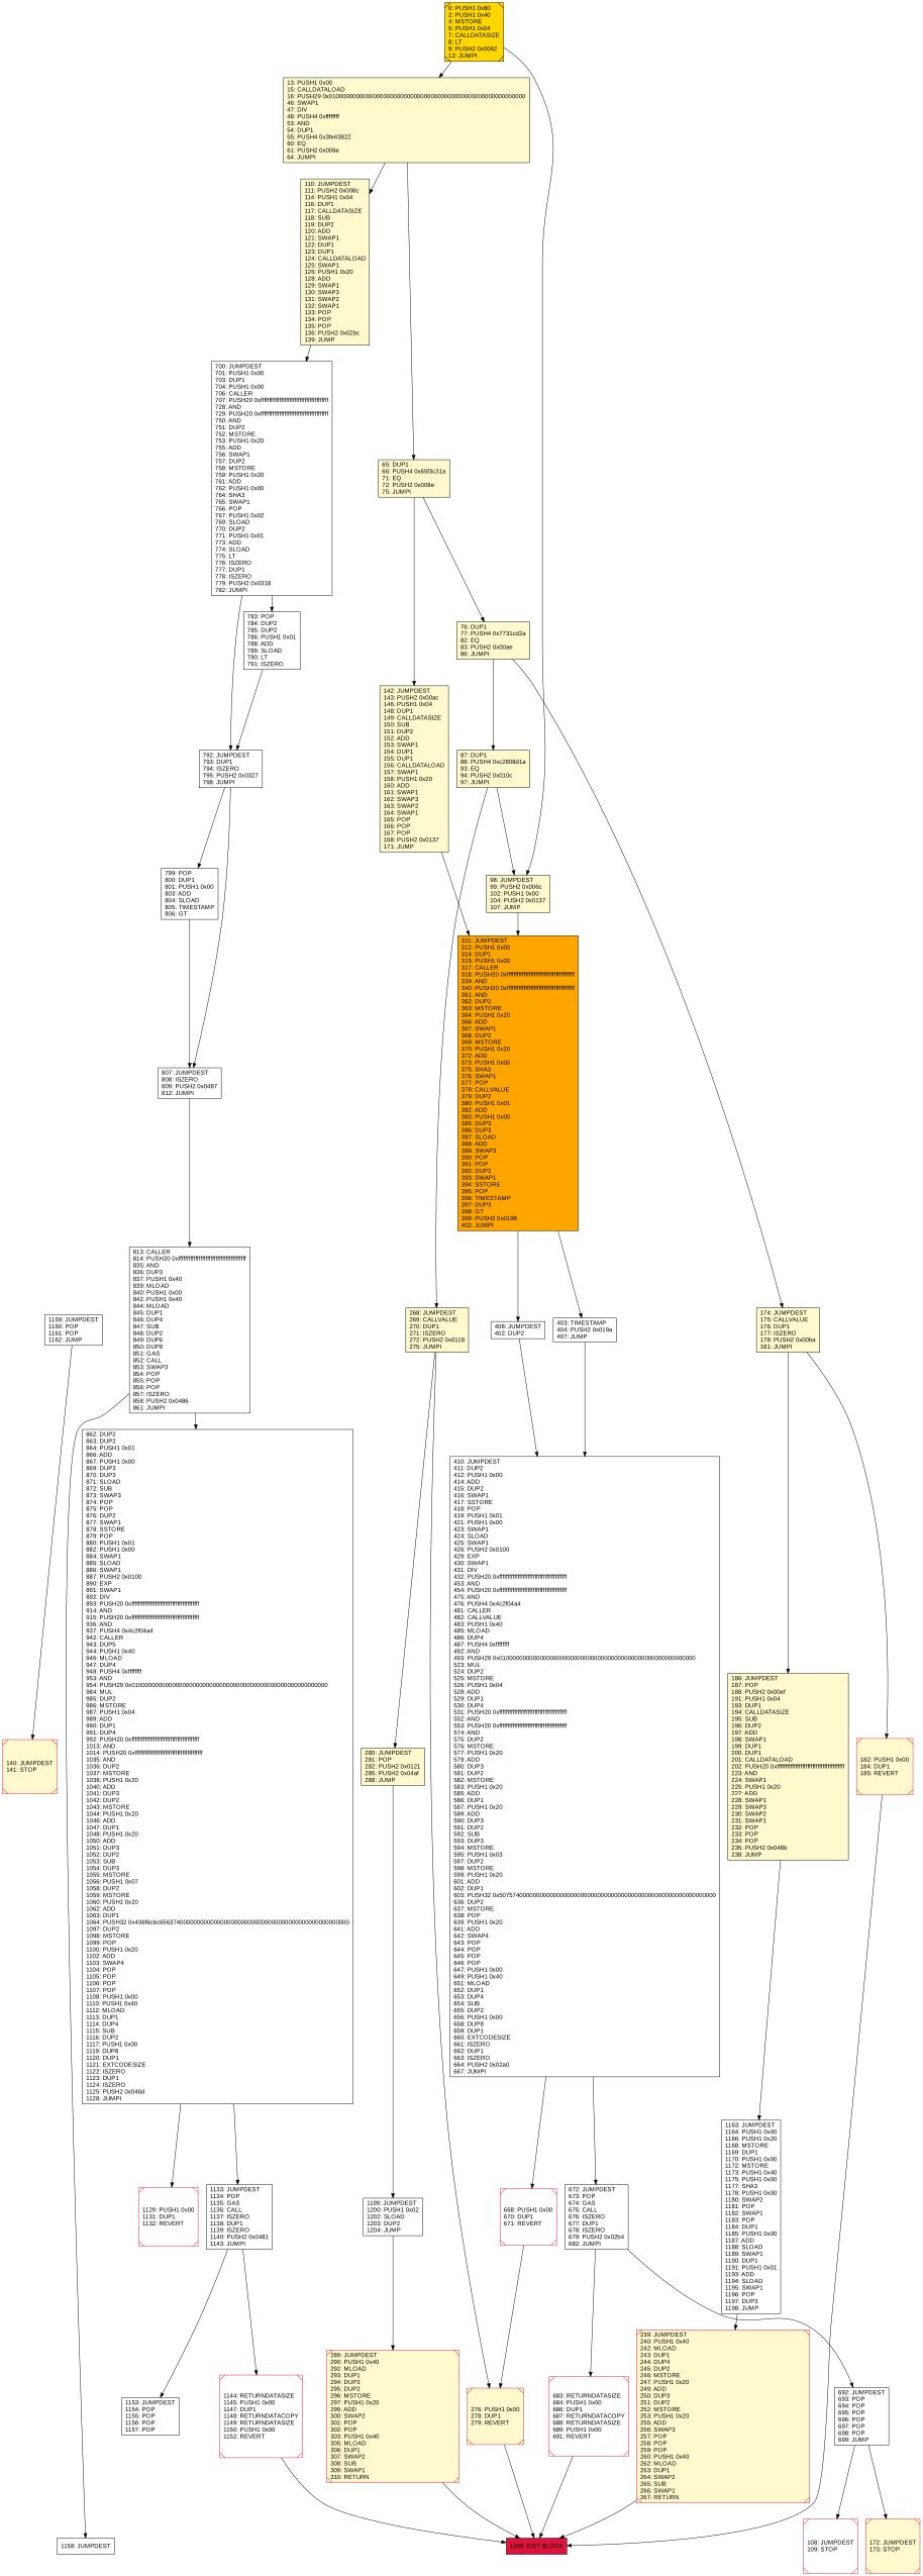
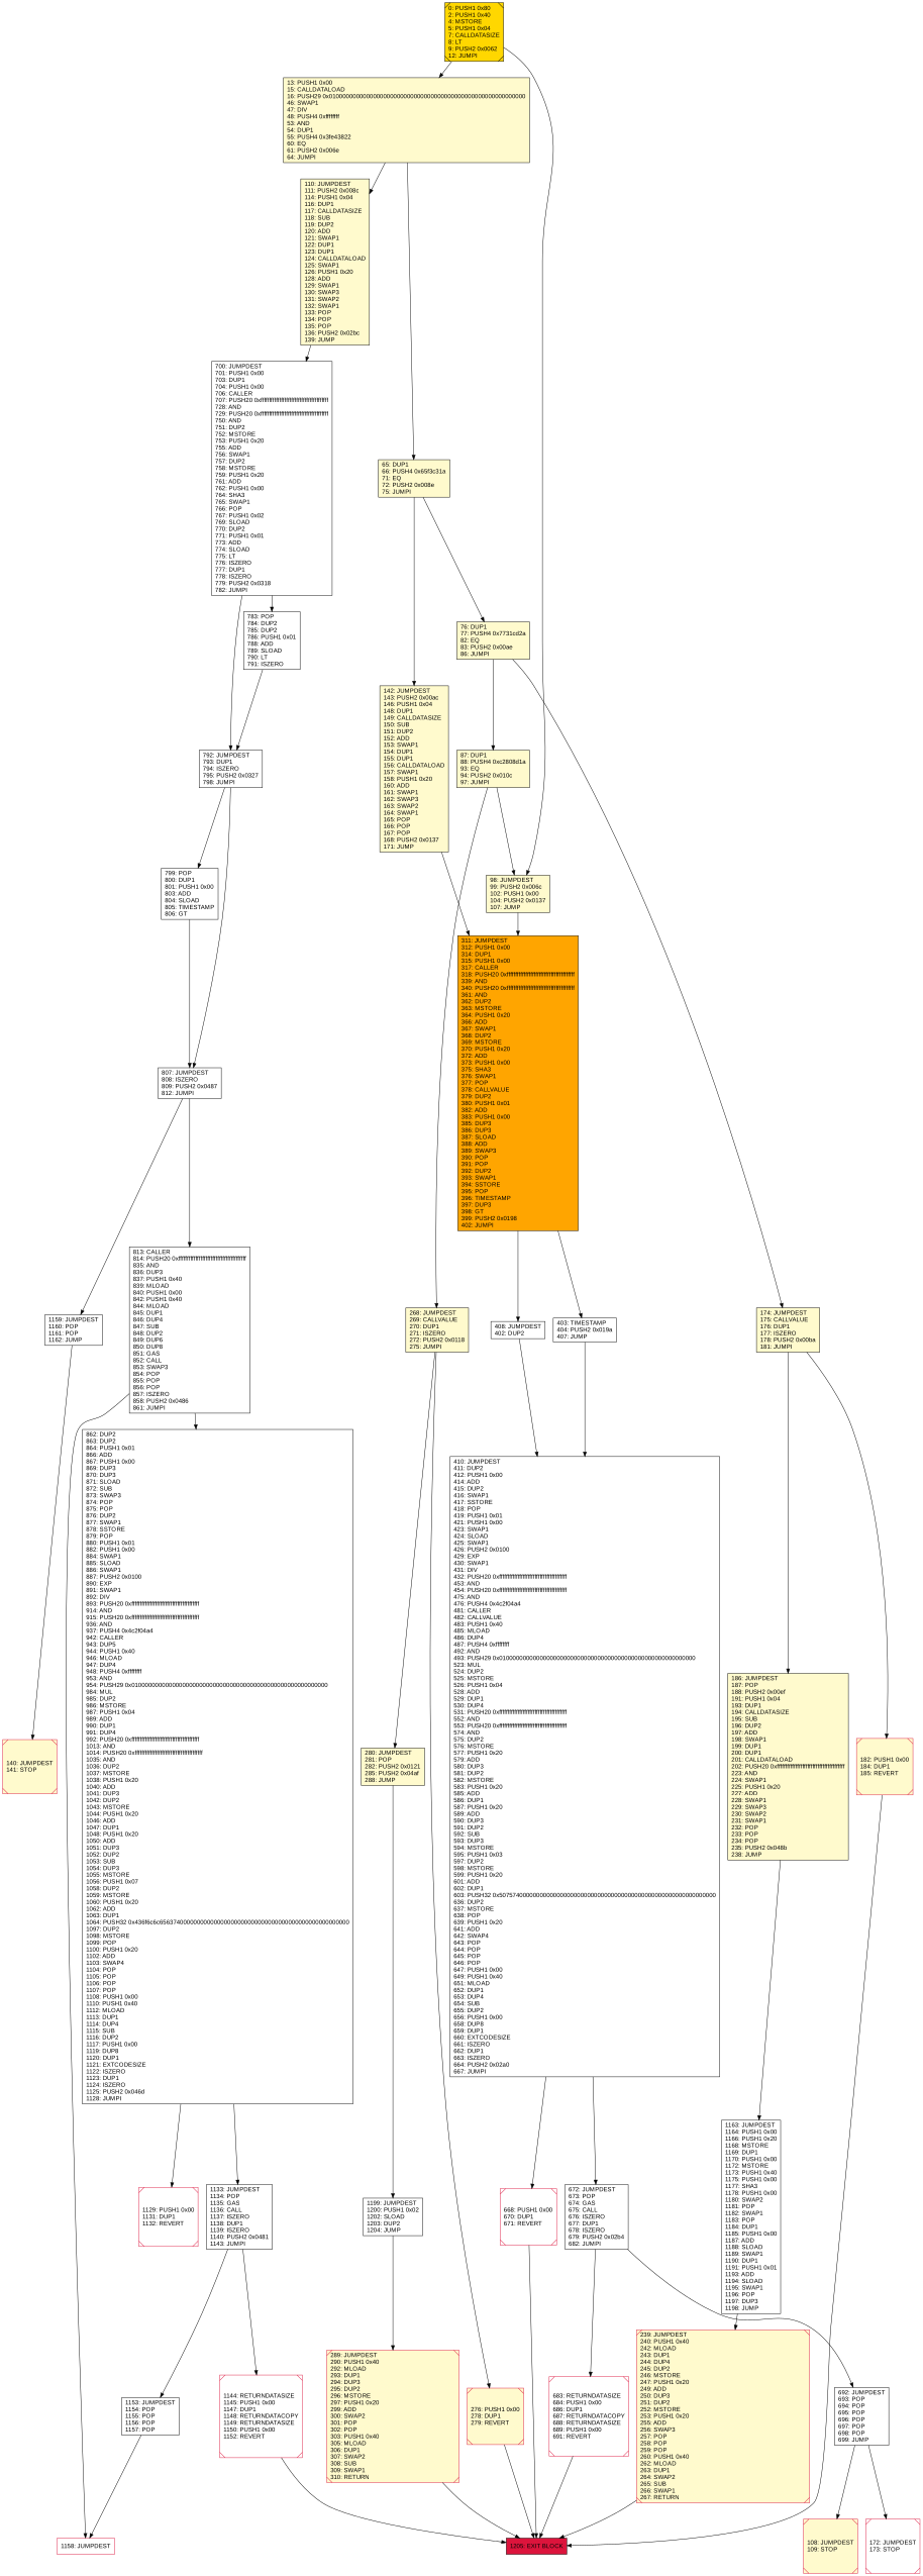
  digraph {
    rankdir=UD
    node [color=black fillcolor=white fontcolor=black fontname=arial shape=box style=filled]
    n1 [fillcolor=orange label="311: JUMPDEST\l312: PUSH1 0x00\l314: DUP1\l315: PUSH1 0x00\l317: CALLER\l318: PUSH20 0xffffffffffffffffffffffffffffffffffffffff\l339: AND\l340: PUSH20 0xffffffffffffffffffffffffffffffffffffffff\l361: AND\l362: DUP2\l363: MSTORE\l364: PUSH1 0x20\l366: ADD\l367: SWAP1\l368: DUP2\l369: MSTORE\l370: PUSH1 0x20\l372: ADD\l373: PUSH1 0x00\l375: SHA3\l376: SWAP1\l377: POP\l378: CALLVALUE\l379: DUP2\l380: PUSH1 0x01\l382: ADD\l383: PUSH1 0x00\l385: DUP3\l386: DUP3\l387: SLOAD\l388: ADD\l389: SWAP3\l390: POP\l391: POP\l392: DUP2\l393: SWAP1\l394: SSTORE\l395: POP\l396: TIMESTAMP\l397: DUP3\l398: GT\l399: PUSH2 0x0198\l402: JUMPI\l"]
    n2 [label="408: JUMPDEST\l402: DUP2\l"]
    n3 [label="403: TIMESTAMP\l404: PUSH2 0x019a\l407: JUMP\l"]
    n4 [label="410: JUMPDEST\l411: DUP2\l412: PUSH1 0x00\l414: ADD\l415: DUP2\l416: SWAP1\l417: SSTORE\l418: POP\l419: PUSH1 0x01\l421: PUSH1 0x00\l423: SWAP1\l424: SLOAD\l425: SWAP1\l426: PUSH2 0x0100\l429: EXP\l430: SWAP1\l431: DIV\l432: PUSH20 0xffffffffffffffffffffffffffffffffffffffff\l453: AND\l454: PUSH20 0xffffffffffffffffffffffffffffffffffffffff\l475: AND\l476: PUSH4 0x4c2f04a4\l481: CALLER\l482: CALLVALUE\l483: PUSH1 0x40\l485: MLOAD\l486: DUP4\l487: PUSH4 0xffffffff\l492: AND\l493: PUSH29 0x0100000000000000000000000000000000000000000000000000000000\l523: MUL\l524: DUP2\l525: MSTORE\l526: PUSH1 0x04\l528: ADD\l529: DUP1\l530: DUP4\l531: PUSH20 0xffffffffffffffffffffffffffffffffffffffff\l552: AND\l553: PUSH20 0xffffffffffffffffffffffffffffffffffffffff\l574: AND\l575: DUP2\l576: MSTORE\l577: PUSH1 0x20\l579: ADD\l580: DUP3\l581: DUP2\l582: MSTORE\l583: PUSH1 0x20\l585: ADD\l586: DUP1\l587: PUSH1 0x20\l589: ADD\l590: DUP3\l591: DUP2\l592: SUB\l593: DUP3\l594: MSTORE\l595: PUSH1 0x03\l597: DUP2\l598: MSTORE\l599: PUSH1 0x20\l601: ADD\l602: DUP1\l603: PUSH32 0x5075740000000000000000000000000000000000000000000000000000000000\l636: DUP2\l637: MSTORE\l638: POP\l639: PUSH1 0x20\l641: ADD\l642: SWAP4\l643: POP\l644: POP\l645: POP\l646: POP\l647: PUSH1 0x00\l649: PUSH1 0x40\l651: MLOAD\l652: DUP1\l653: DUP4\l654: SUB\l655: DUP2\l656: PUSH1 0x00\l658: DUP8\l659: DUP1\l660: EXTCODESIZE\l661: ISZERO\l662: DUP1\l663: ISZERO\l664: PUSH2 0x02a0\l667: JUMPI\l"]
    n5 [label="672: JUMPDEST\l673: POP\l674: GAS\l675: CALL\l676: ISZERO\l677: DUP1\l678: ISZERO\l679: PUSH2 0x02b4\l682: JUMPI\l"]
    n6 [color=crimson label="683: RETURNDATASIZE\l684: PUSH1 0x00\l686: DUP1\l687: RETURNDATACOPY\l688: RETURNDATASIZE\l689: PUSH1 0x00\l691: REVERT\l" shape=Msquare]
    n7 [label="692: JUMPDEST\l693: POP\l694: POP\l695: POP\l696: POP\l697: POP\l698: POP\l699: JUMP\l"]
    n8 [fillcolor=crimson label="1205: EXIT BLOCK\l"]
-   n9 [color=crimson label="108: JUMPDEST\l109: STOP\l" shape=Msquare]
-   n10 [color=crimson fillcolor=lemonchiffon label="172: JUMPDEST\l173: STOP\l" shape=Msquare]
+   n9 [color=crimson fillcolor=lemonchiffon label="108: JUMPDEST\l109: STOP\l" shape=Msquare]
+   n10 [color=crimson label="172: JUMPDEST\l173: STOP\l" shape=Msquare]
    n11 [fillcolor=lemonchiffon label="142: JUMPDEST\l143: PUSH2 0x00ac\l146: PUSH1 0x04\l148: DUP1\l149: CALLDATASIZE\l150: SUB\l151: DUP2\l152: ADD\l153: SWAP1\l154: DUP1\l155: DUP1\l156: CALLDATALOAD\l157: SWAP1\l158: PUSH1 0x20\l160: ADD\l161: SWAP1\l162: SWAP3\l163: SWAP2\l164: SWAP1\l165: POP\l166: POP\l167: POP\l168: PUSH2 0x0137\l171: JUMP\l"]
    n12 [label="799: POP\l800: DUP1\l801: PUSH1 0x00\l803: ADD\l804: SLOAD\l805: TIMESTAMP\l806: GT\l"]
    n13 [label="807: JUMPDEST\l808: ISZERO\l809: PUSH2 0x0487\l812: JUMPI\l"]
    n14 [label="1159: JUMPDEST\l1160: POP\l1161: POP\l1162: JUMP\l"]
    n15 [label="813: CALLER\l814: PUSH20 0xffffffffffffffffffffffffffffffffffffffff\l835: AND\l836: DUP3\l837: PUSH1 0x40\l839: MLOAD\l840: PUSH1 0x00\l842: PUSH1 0x40\l844: MLOAD\l845: DUP1\l846: DUP4\l847: SUB\l848: DUP2\l849: DUP6\l850: DUP8\l851: GAS\l852: CALL\l853: SWAP3\l854: POP\l855: POP\l856: POP\l857: ISZERO\l858: PUSH2 0x0486\l861: JUMPI\l"]
    n16 [color=crimson label="668: PUSH1 0x00\l670: DUP1\l671: REVERT\l" shape=Msquare]
    n17 [fillcolor=lemonchiffon label="280: JUMPDEST\l281: POP\l282: PUSH2 0x0121\l285: PUSH2 0x04af\l288: JUMP\l"]
    n18 [label="1199: JUMPDEST\l1200: PUSH1 0x02\l1202: SLOAD\l1203: DUP2\l1204: JUMP\l"]
    n19 [color=crimson fillcolor=lemonchiffon label="289: JUMPDEST\l290: PUSH1 0x40\l292: MLOAD\l293: DUP1\l294: DUP3\l295: DUP2\l296: MSTORE\l297: PUSH1 0x20\l299: ADD\l300: SWAP2\l301: POP\l302: POP\l303: PUSH1 0x40\l305: MLOAD\l306: DUP1\l307: SWAP2\l308: SUB\l309: SWAP1\l310: RETURN\l" shape=Msquare]
    n20 [color=crimson label="1129: PUSH1 0x00\l1131: DUP1\l1132: REVERT\l" shape=Msquare]
    n21 [fillcolor=lemonchiffon label="174: JUMPDEST\l175: CALLVALUE\l176: DUP1\l177: ISZERO\l178: PUSH2 0x00ba\l181: JUMPI\l"]
    n22 [color=crimson fillcolor=lemonchiffon label="182: PUSH1 0x00\l184: DUP1\l185: REVERT\l" shape=Msquare]
    n23 [fillcolor=lemonchiffon label="186: JUMPDEST\l187: POP\l188: PUSH2 0x00ef\l191: PUSH1 0x04\l193: DUP1\l194: CALLDATASIZE\l195: SUB\l196: DUP2\l197: ADD\l198: SWAP1\l199: DUP1\l200: DUP1\l201: CALLDATALOAD\l202: PUSH20 0xffffffffffffffffffffffffffffffffffffffff\l223: AND\l224: SWAP1\l225: PUSH1 0x20\l227: ADD\l228: SWAP1\l229: SWAP3\l230: SWAP2\l231: SWAP1\l232: POP\l233: POP\l234: POP\l235: PUSH2 0x048b\l238: JUMP\l"]
    n24 [label="1163: JUMPDEST\l1164: PUSH1 0x00\l1166: PUSH1 0x20\l1168: MSTORE\l1169: DUP1\l1170: PUSH1 0x00\l1172: MSTORE\l1173: PUSH1 0x40\l1175: PUSH1 0x00\l1177: SHA3\l1178: PUSH1 0x00\l1180: SWAP2\l1181: POP\l1182: SWAP1\l1183: POP\l1184: DUP1\l1185: PUSH1 0x00\l1187: ADD\l1188: SLOAD\l1189: SWAP1\l1190: DUP1\l1191: PUSH1 0x01\l1193: ADD\l1194: SLOAD\l1195: SWAP1\l1196: POP\l1197: DUP3\l1198: JUMP\l"]
    n25 [color=crimson fillcolor=lemonchiffon label="140: JUMPDEST\l141: STOP\l" shape=Msquare]
-   n26 [label="1158: JUMPDEST\l"]
+   n26 [color=crimson label="1158: JUMPDEST\l"]
    n27 [label="862: DUP2\l863: DUP2\l864: PUSH1 0x01\l866: ADD\l867: PUSH1 0x00\l869: DUP3\l870: DUP3\l871: SLOAD\l872: SUB\l873: SWAP3\l874: POP\l875: POP\l876: DUP2\l877: SWAP1\l878: SSTORE\l879: POP\l880: PUSH1 0x01\l882: PUSH1 0x00\l884: SWAP1\l885: SLOAD\l886: SWAP1\l887: PUSH2 0x0100\l890: EXP\l891: SWAP1\l892: DIV\l893: PUSH20 0xffffffffffffffffffffffffffffffffffffffff\l914: AND\l915: PUSH20 0xffffffffffffffffffffffffffffffffffffffff\l936: AND\l937: PUSH4 0x4c2f04a4\l942: CALLER\l943: DUP5\l944: PUSH1 0x40\l946: MLOAD\l947: DUP4\l948: PUSH4 0xffffffff\l953: AND\l954: PUSH29 0x0100000000000000000000000000000000000000000000000000000000\l984: MUL\l985: DUP2\l986: MSTORE\l987: PUSH1 0x04\l989: ADD\l990: DUP1\l991: DUP4\l992: PUSH20 0xffffffffffffffffffffffffffffffffffffffff\l1013: AND\l1014: PUSH20 0xffffffffffffffffffffffffffffffffffffffff\l1035: AND\l1036: DUP2\l1037: MSTORE\l1038: PUSH1 0x20\l1040: ADD\l1041: DUP3\l1042: DUP2\l1043: MSTORE\l1044: PUSH1 0x20\l1046: ADD\l1047: DUP1\l1048: PUSH1 0x20\l1050: ADD\l1051: DUP3\l1052: DUP2\l1053: SUB\l1054: DUP3\l1055: MSTORE\l1056: PUSH1 0x07\l1058: DUP2\l1059: MSTORE\l1060: PUSH1 0x20\l1062: ADD\l1063: DUP1\l1064: PUSH32 0x436f6c6c65637400000000000000000000000000000000000000000000000000\l1097: DUP2\l1098: MSTORE\l1099: POP\l1100: PUSH1 0x20\l1102: ADD\l1103: SWAP4\l1104: POP\l1105: POP\l1106: POP\l1107: POP\l1108: PUSH1 0x00\l1110: PUSH1 0x40\l1112: MLOAD\l1113: DUP1\l1114: DUP4\l1115: SUB\l1116: DUP2\l1117: PUSH1 0x00\l1119: DUP8\l1120: DUP1\l1121: EXTCODESIZE\l1122: ISZERO\l1123: DUP1\l1124: ISZERO\l1125: PUSH2 0x046d\l1128: JUMPI\l"]
    n28 [label="783: POP\l784: DUP2\l785: DUP2\l786: PUSH1 0x01\l788: ADD\l789: SLOAD\l790: LT\l791: ISZERO\l"]
    n29 [label="792: JUMPDEST\l793: DUP1\l794: ISZERO\l795: PUSH2 0x0327\l798: JUMPI\l"]
    n30 [fillcolor=lemonchiffon label="65: DUP1\l66: PUSH4 0x65f3c31a\l71: EQ\l72: PUSH2 0x008e\l75: JUMPI\l"]
    n31 [fillcolor=lemonchiffon label="76: DUP1\l77: PUSH4 0x7731cd2a\l82: EQ\l83: PUSH2 0x00ae\l86: JUMPI\l"]
    n32 [fillcolor=lemonchiffon label="87: DUP1\l88: PUSH4 0xc2808d1a\l93: EQ\l94: PUSH2 0x010c\l97: JUMPI\l"]
    n33 [fillcolor=lemonchiffon label="110: JUMPDEST\l111: PUSH2 0x008c\l114: PUSH1 0x04\l116: DUP1\l117: CALLDATASIZE\l118: SUB\l119: DUP2\l120: ADD\l121: SWAP1\l122: DUP1\l123: DUP1\l124: CALLDATALOAD\l125: SWAP1\l126: PUSH1 0x20\l128: ADD\l129: SWAP1\l130: SWAP3\l131: SWAP2\l132: SWAP1\l133: POP\l134: POP\l135: POP\l136: PUSH2 0x02bc\l139: JUMP\l"]
    n34 [label="700: JUMPDEST\l701: PUSH1 0x00\l703: DUP1\l704: PUSH1 0x00\l706: CALLER\l707: PUSH20 0xffffffffffffffffffffffffffffffffffffffff\l728: AND\l729: PUSH20 0xffffffffffffffffffffffffffffffffffffffff\l750: AND\l751: DUP2\l752: MSTORE\l753: PUSH1 0x20\l755: ADD\l756: SWAP1\l757: DUP2\l758: MSTORE\l759: PUSH1 0x20\l761: ADD\l762: PUSH1 0x00\l764: SHA3\l765: SWAP1\l766: POP\l767: PUSH1 0x02\l769: SLOAD\l770: DUP2\l771: PUSH1 0x01\l773: ADD\l774: SLOAD\l775: LT\l776: ISZERO\l777: DUP1\l778: ISZERO\l779: PUSH2 0x0318\l782: JUMPI\l"]
    n35 [fillcolor=lemonchiffon label="268: JUMPDEST\l269: CALLVALUE\l270: DUP1\l271: ISZERO\l272: PUSH2 0x0118\l275: JUMPI\l"]
    n36 [fillcolor=lemonchiffon label="98: JUMPDEST\l99: PUSH2 0x006c\l102: PUSH1 0x00\l104: PUSH2 0x0137\l107: JUMP\l"]
    n37 [fillcolor=lemonchiffon label="13: PUSH1 0x00\l15: CALLDATALOAD\l16: PUSH29 0x0100000000000000000000000000000000000000000000000000000000\l46: SWAP1\l47: DIV\l48: PUSH4 0xffffffff\l53: AND\l54: DUP1\l55: PUSH4 0x3fe43822\l60: EQ\l61: PUSH2 0x006e\l64: JUMPI\l"]
    n38 [color=crimson fillcolor=lemonchiffon label="276: PUSH1 0x00\l278: DUP1\l279: REVERT\l" shape=Msquare]
    n39 [label="1133: JUMPDEST\l1134: POP\l1135: GAS\l1136: CALL\l1137: ISZERO\l1138: DUP1\l1139: ISZERO\l1140: PUSH2 0x0481\l1143: JUMPI\l"]
    n40 [color=crimson label="1144: RETURNDATASIZE\l1145: PUSH1 0x00\l1147: DUP1\l1148: RETURNDATACOPY\l1149: RETURNDATASIZE\l1150: PUSH1 0x00\l1152: REVERT\l" shape=Msquare]
    n41 [label="1153: JUMPDEST\l1154: POP\l1155: POP\l1156: POP\l1157: POP\l"]
    n42 [fillcolor=gold label="0: PUSH1 0x80\l2: PUSH1 0x40\l4: MSTORE\l5: PUSH1 0x04\l7: CALLDATASIZE\l8: LT\l9: PUSH2 0x0062\l12: JUMPI\l" shape=Msquare]
    n43 [color=crimson fillcolor=lemonchiffon label="239: JUMPDEST\l240: PUSH1 0x40\l242: MLOAD\l243: DUP1\l244: DUP4\l245: DUP2\l246: MSTORE\l247: PUSH1 0x20\l249: ADD\l250: DUP3\l251: DUP2\l252: MSTORE\l253: PUSH1 0x20\l255: ADD\l256: SWAP3\l257: POP\l258: POP\l259: POP\l260: PUSH1 0x40\l262: MLOAD\l263: DUP1\l264: SWAP2\l265: SUB\l266: SWAP1\l267: RETURN\l" shape=Msquare]
    n1 -> n2
    n1 -> n3
    n2 -> n4
    n3 -> n4
    n4 -> n5
    n4 -> n16
    n5 -> n6
    n5 -> n7
    n6 -> n8
    n7 -> n9
    n7 -> n10
    n11 -> n1
    n12 -> n13
+   n13 -> n14
    n13 -> n15
    n14 -> n25
    n15 -> n26
    n15 -> n27
-   n16 -> n38
+   n16 -> n8
    n17 -> n18
    n18 -> n19
    n19 -> n8
    n21 -> n22
    n21 -> n23
    n22 -> n8
    n23 -> n24
    n24 -> n43
    n27 -> n20
    n27 -> n39
    n28 -> n29
    n29 -> n12
    n29 -> n13
    n30 -> n11
    n30 -> n31
    n31 -> n21
    n31 -> n32
    n32 -> n35
    n32 -> n36
    n33 -> n34
    n34 -> n28
    n34 -> n29
    n35 -> n17
    n35 -> n38
    n36 -> n1
    n37 -> n30
    n37 -> n33
    n38 -> n8
    n39 -> n40
    n39 -> n41
    n40 -> n8
+   n41 -> n26
    n42 -> n36
    n42 -> n37
    n43 -> n8
  }
